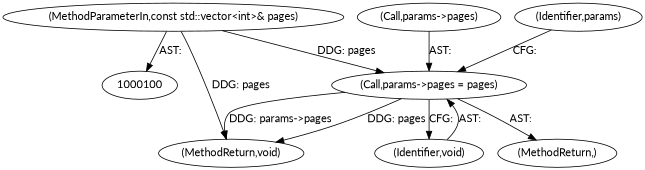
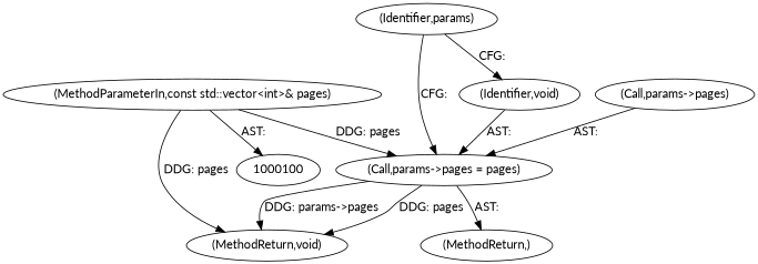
  digraph {
    fontname=Lato
    node [fontname=Lato]
    edge [fontname=Lato]
    n1 [label="(Call,params->pages = pages)"]
    n2 [label="(MethodReturn,void)"]
    n3 [label="(Identifier,void)"]
    n4 [label="(MethodReturn,)"]
    n5 [label="(MethodParameterIn,const std::vector<int>& pages)"]
    1000100
    n7 [label="(Call,params->pages)"]
    n8 [label="(Identifier,params)"]
    n1 -> n2 [label="DDG: pages"]
    n1 -> n2 [label="DDG: params->pages"]
-   n1 -> n3 [label="CFG: "]
+   n8 -> n3 [label="CFG: "]
    n1 -> n4 [label="AST: "]
    n3 -> n1 [label="AST: "]
    n5 -> n1 [label="DDG: pages"]
    n5 -> n2 [label="DDG: pages"]
    n5 -> 1000100 [label="AST: "]
    n7 -> n1 [label="AST: "]
    n8 -> n1 [label="CFG: "]
  }
